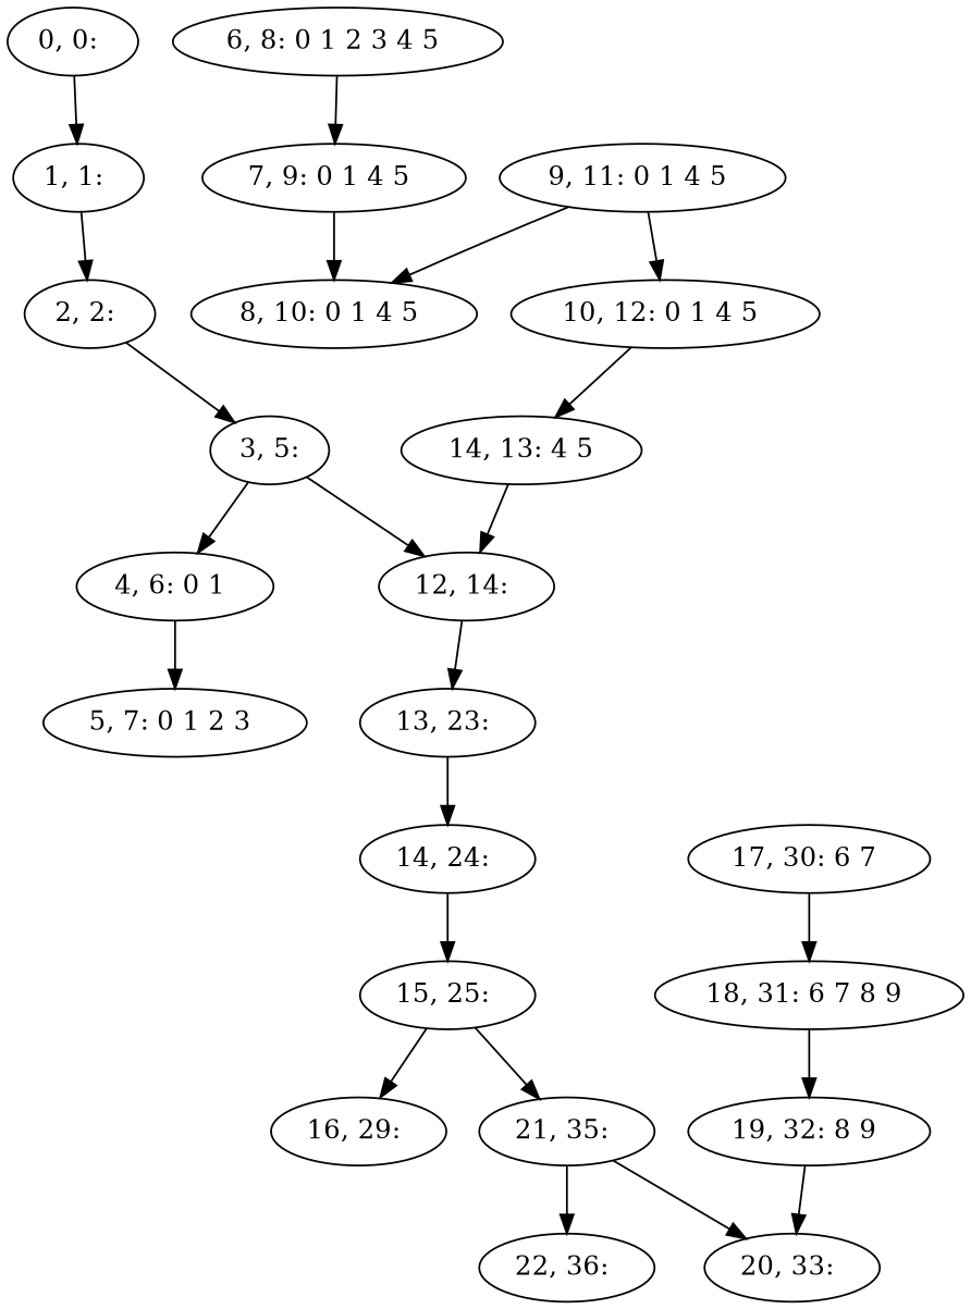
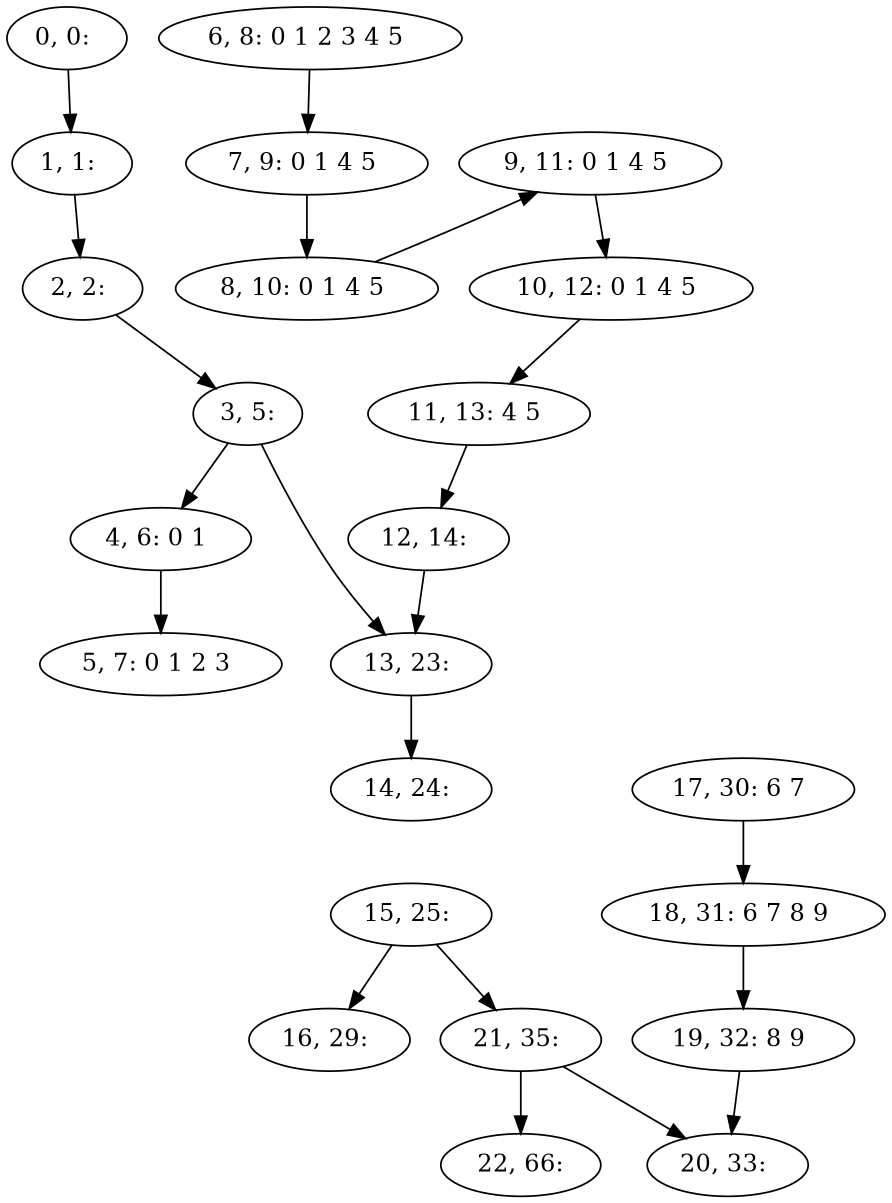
  digraph {
    n1 [label="0, 0: "]
    n2 [label="1, 1: "]
    n3 [label="2, 2: "]
    n4 [label="3, 5:"]
    n5 [label="4, 6: 0 1 "]
    n6 [label="13, 23: "]
    n7 [label="5, 7: 0 1 2 3 "]
    n8 [label="14, 24: "]
    n9 [label="6, 8: 0 1 2 3 4 5 "]
    n10 [label="7, 9: 0 1 4 5 "]
    n11 [label="8, 10: 0 1 4 5 "]
    n12 [label="9, 11: 0 1 4 5 "]
    n13 [label="10, 12: 0 1 4 5 "]
-   n14 [label="14, 13: 4 5"]
+   n14 [label="11, 13: 4 5 "]
    n15 [label="12, 14: "]
    n16 [label="15, 25: "]
    n17 [label="16, 29: "]
    n18 [label="21, 35: "]
    n19 [label="20, 33: "]
-   n20 [label="22, 36: "]
+   n20 [label="22, 66:"]
    n21 [label="17, 30: 6 7 "]
    n22 [label="18, 31: 6 7 8 9 "]
    n23 [label="19, 32: 8 9 "]
    n1 -> n2
    n2 -> n3
    n3 -> n4
    n4 -> n5
-   n4 -> n15
+   n4 -> n6
    n5 -> n7
    n6 -> n8
-   n8 -> n16
    n9 -> n10
    n10 -> n11
-   n12 -> n11
+   n11 -> n12
    n12 -> n13
    n13 -> n14
    n14 -> n15
    n15 -> n6
    n16 -> n17
    n16 -> n18
    n18 -> n19
    n18 -> n20
    n21 -> n22
    n22 -> n23
    n23 -> n19
  }
